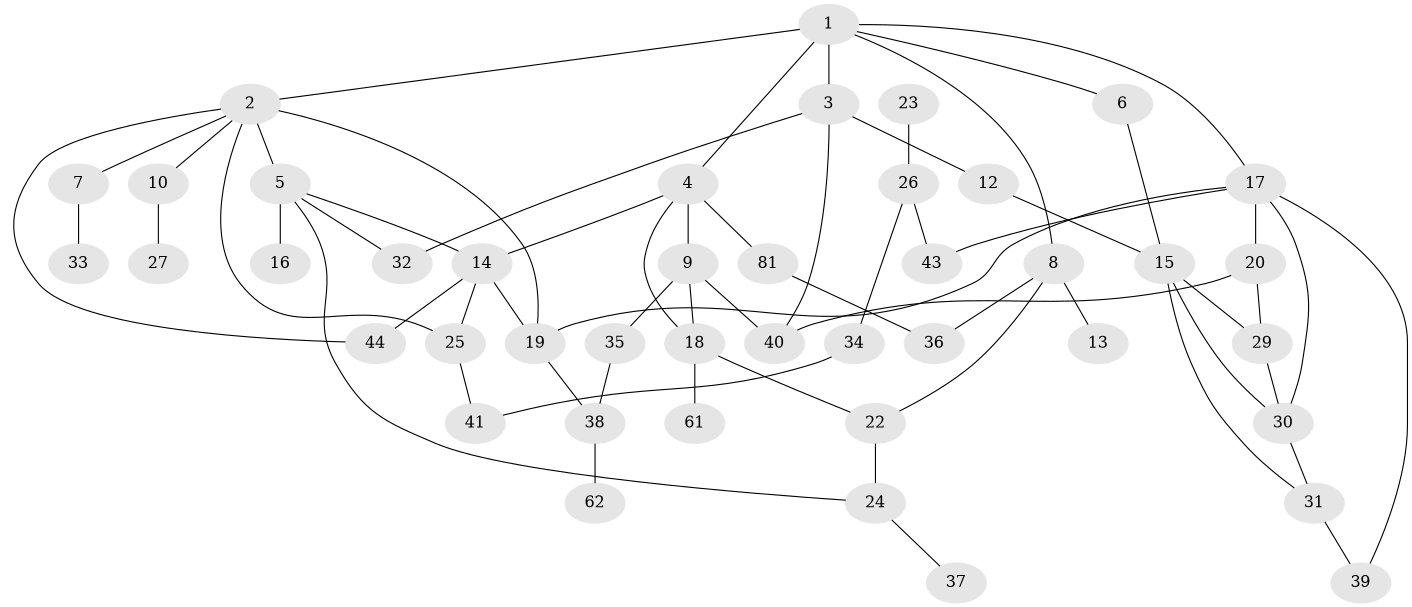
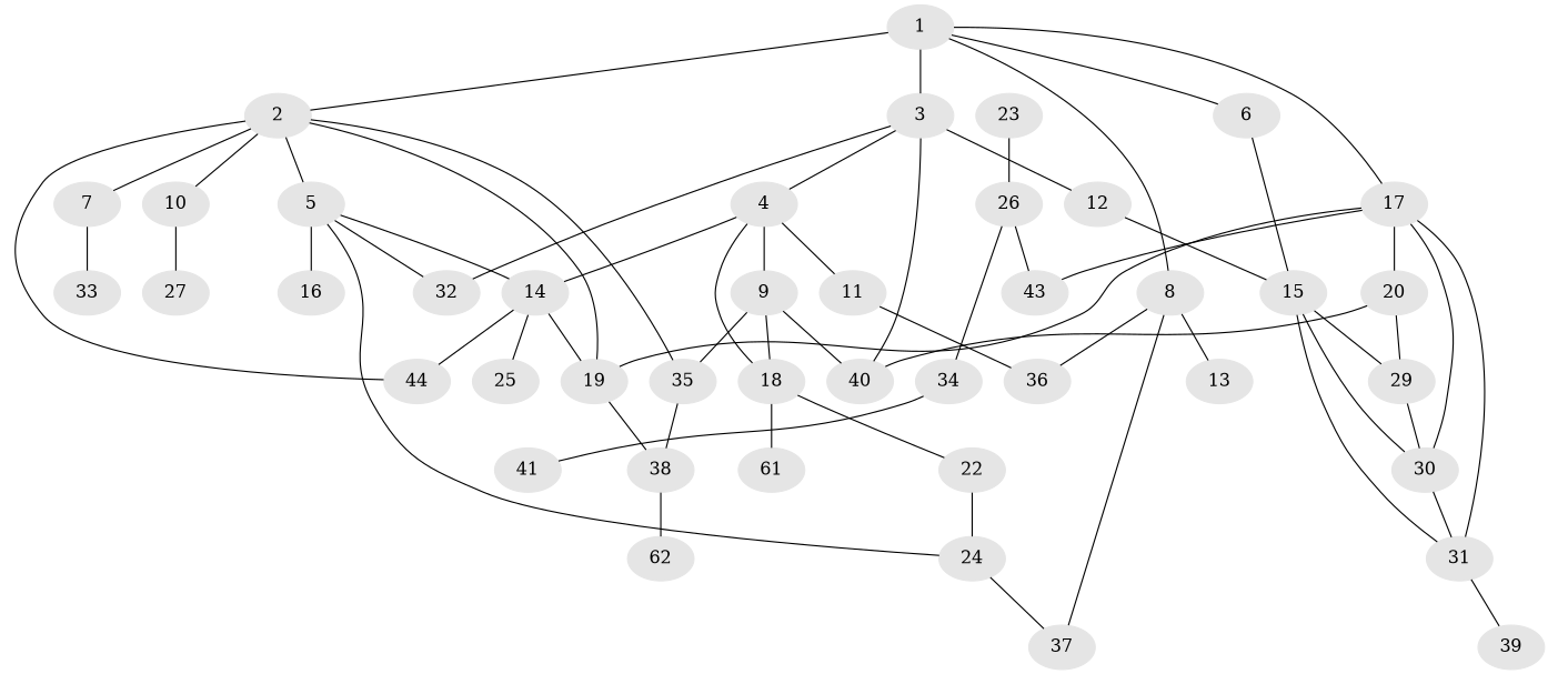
  graph {
    node [color=gray90 style=filled]
    edge [weight=1.0]
    1
    2
    3
    4
    6
    8
    17
    5
    7
    10
    19
    25
    44
    12
    32
    40
    9
-   11 [label=81]
+   11
    14
    18
    15
    13
    36
    37
    30
    31
    20
    43
    24
    16
    33
    27
    38
    41
    35
    n36 [label=61]
    22
    29
    23
    26
    39
    n42 [label=62]
    34
    1 -- 2
    1 -- 3 [weight=2.0]
-   1 -- 4
+   3 -- 4
    1 -- 6
    1 -- 8
    1 -- 17
    2 -- 5
    2 -- 7
    2 -- 10
    2 -- 19
-   2 -- 25
+   2 -- 35
    2 -- 44
    3 -- 12 [weight=2.0]
    3 -- 32
    3 -- 40
    4 -- 9
    4 -- 11
    4 -- 14 [weight=3.0]
    4 -- 18
    6 -- 15
    8 -- 13
    8 -- 36
-   8 -- 22
+   8 -- 37
    17 -- 19
    17 -- 30
-   17 -- 39
+   17 -- 31
    17 -- 20
    17 -- 43
    5 -- 32
    5 -- 14
    5 -- 24
    5 -- 16 [weight=4.0]
    7 -- 33
    10 -- 27
    19 -- 38
-   25 -- 41
    12 -- 15
    9 -- 40
    9 -- 18
    9 -- 35
    11 -- 36
    14 -- 19
    14 -- 25
    14 -- 44
    18 -- n36
    18 -- 22
    15 -- 30
    15 -- 31
    15 -- 29 [weight=2.0]
    30 -- 31
    31 -- 39
    20 -- 40
    20 -- 29
    24 -- 37
    38 -- n42
    35 -- 38
    22 -- 24 [weight=2.0]
    29 -- 30
    23 -- 26 [weight=2.0]
    26 -- 43
    26 -- 34
    34 -- 41
  }
